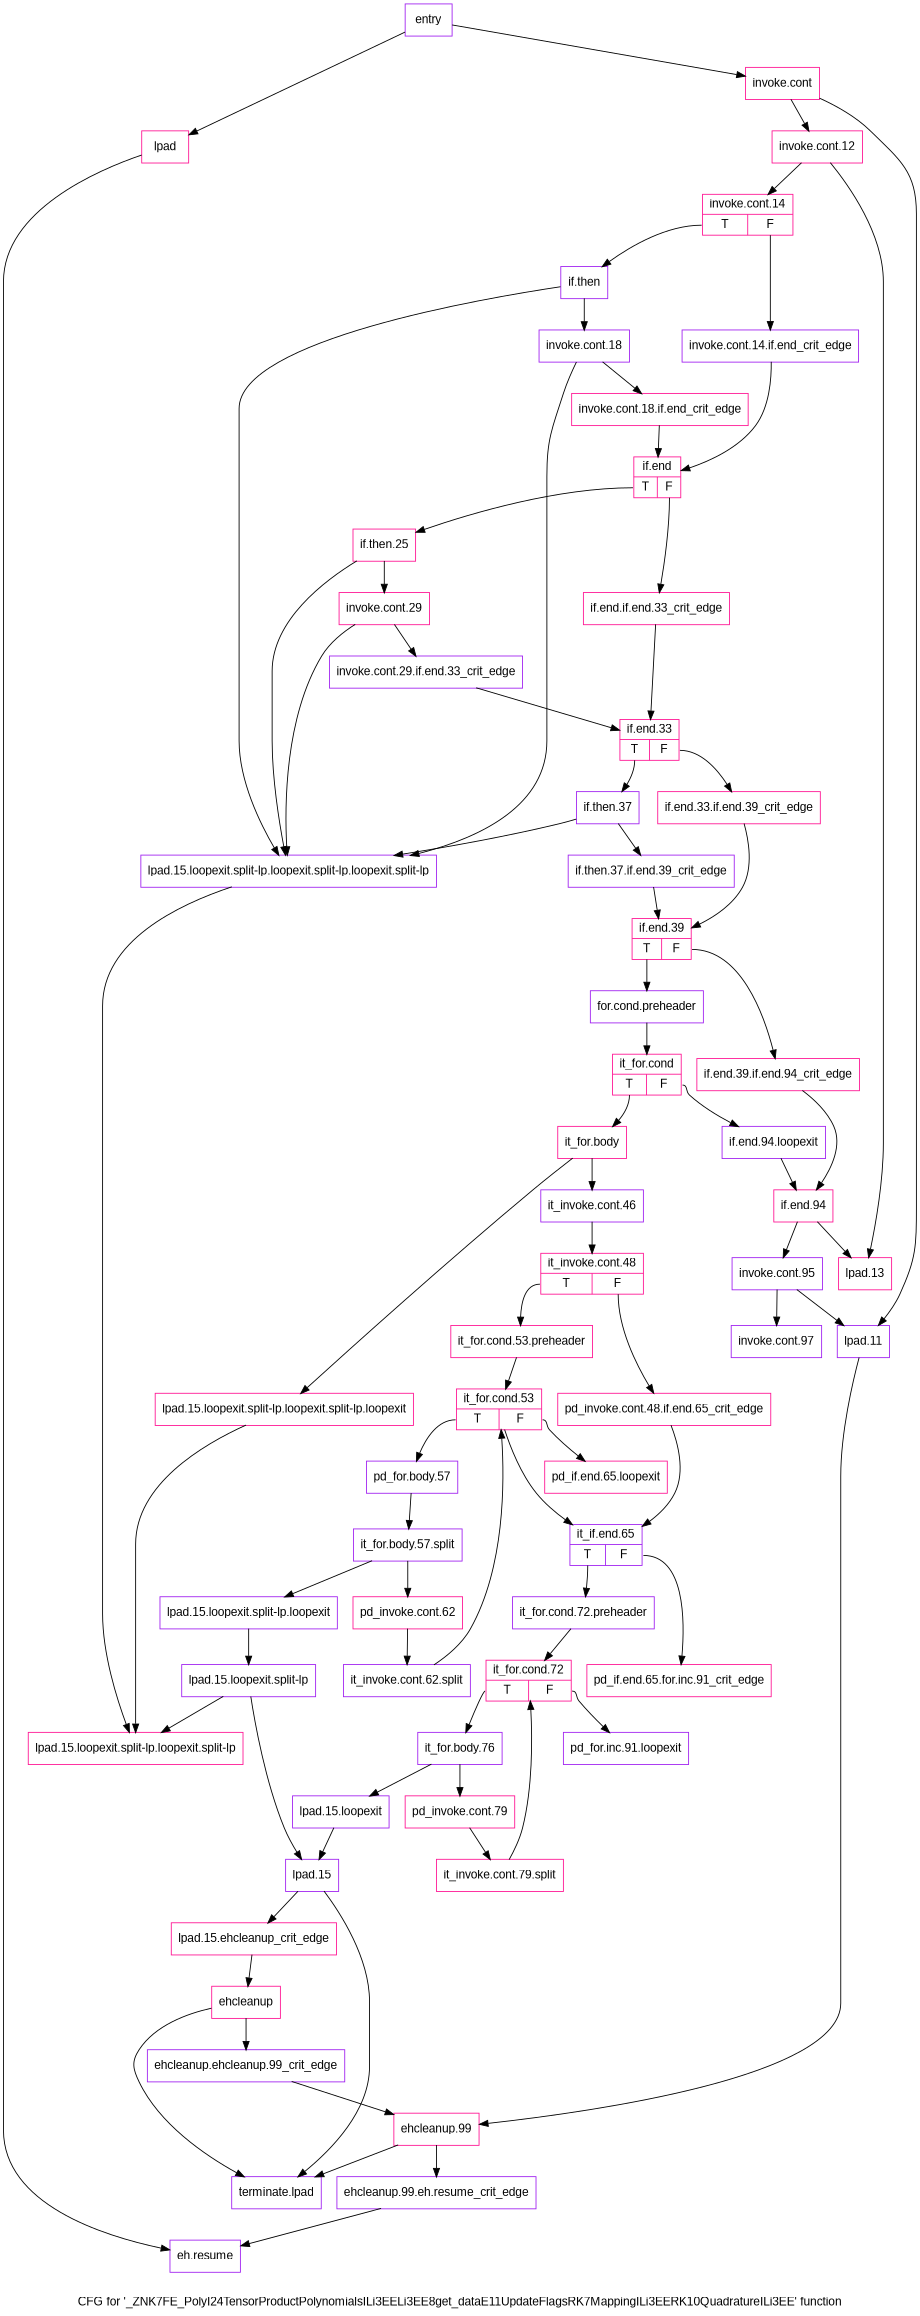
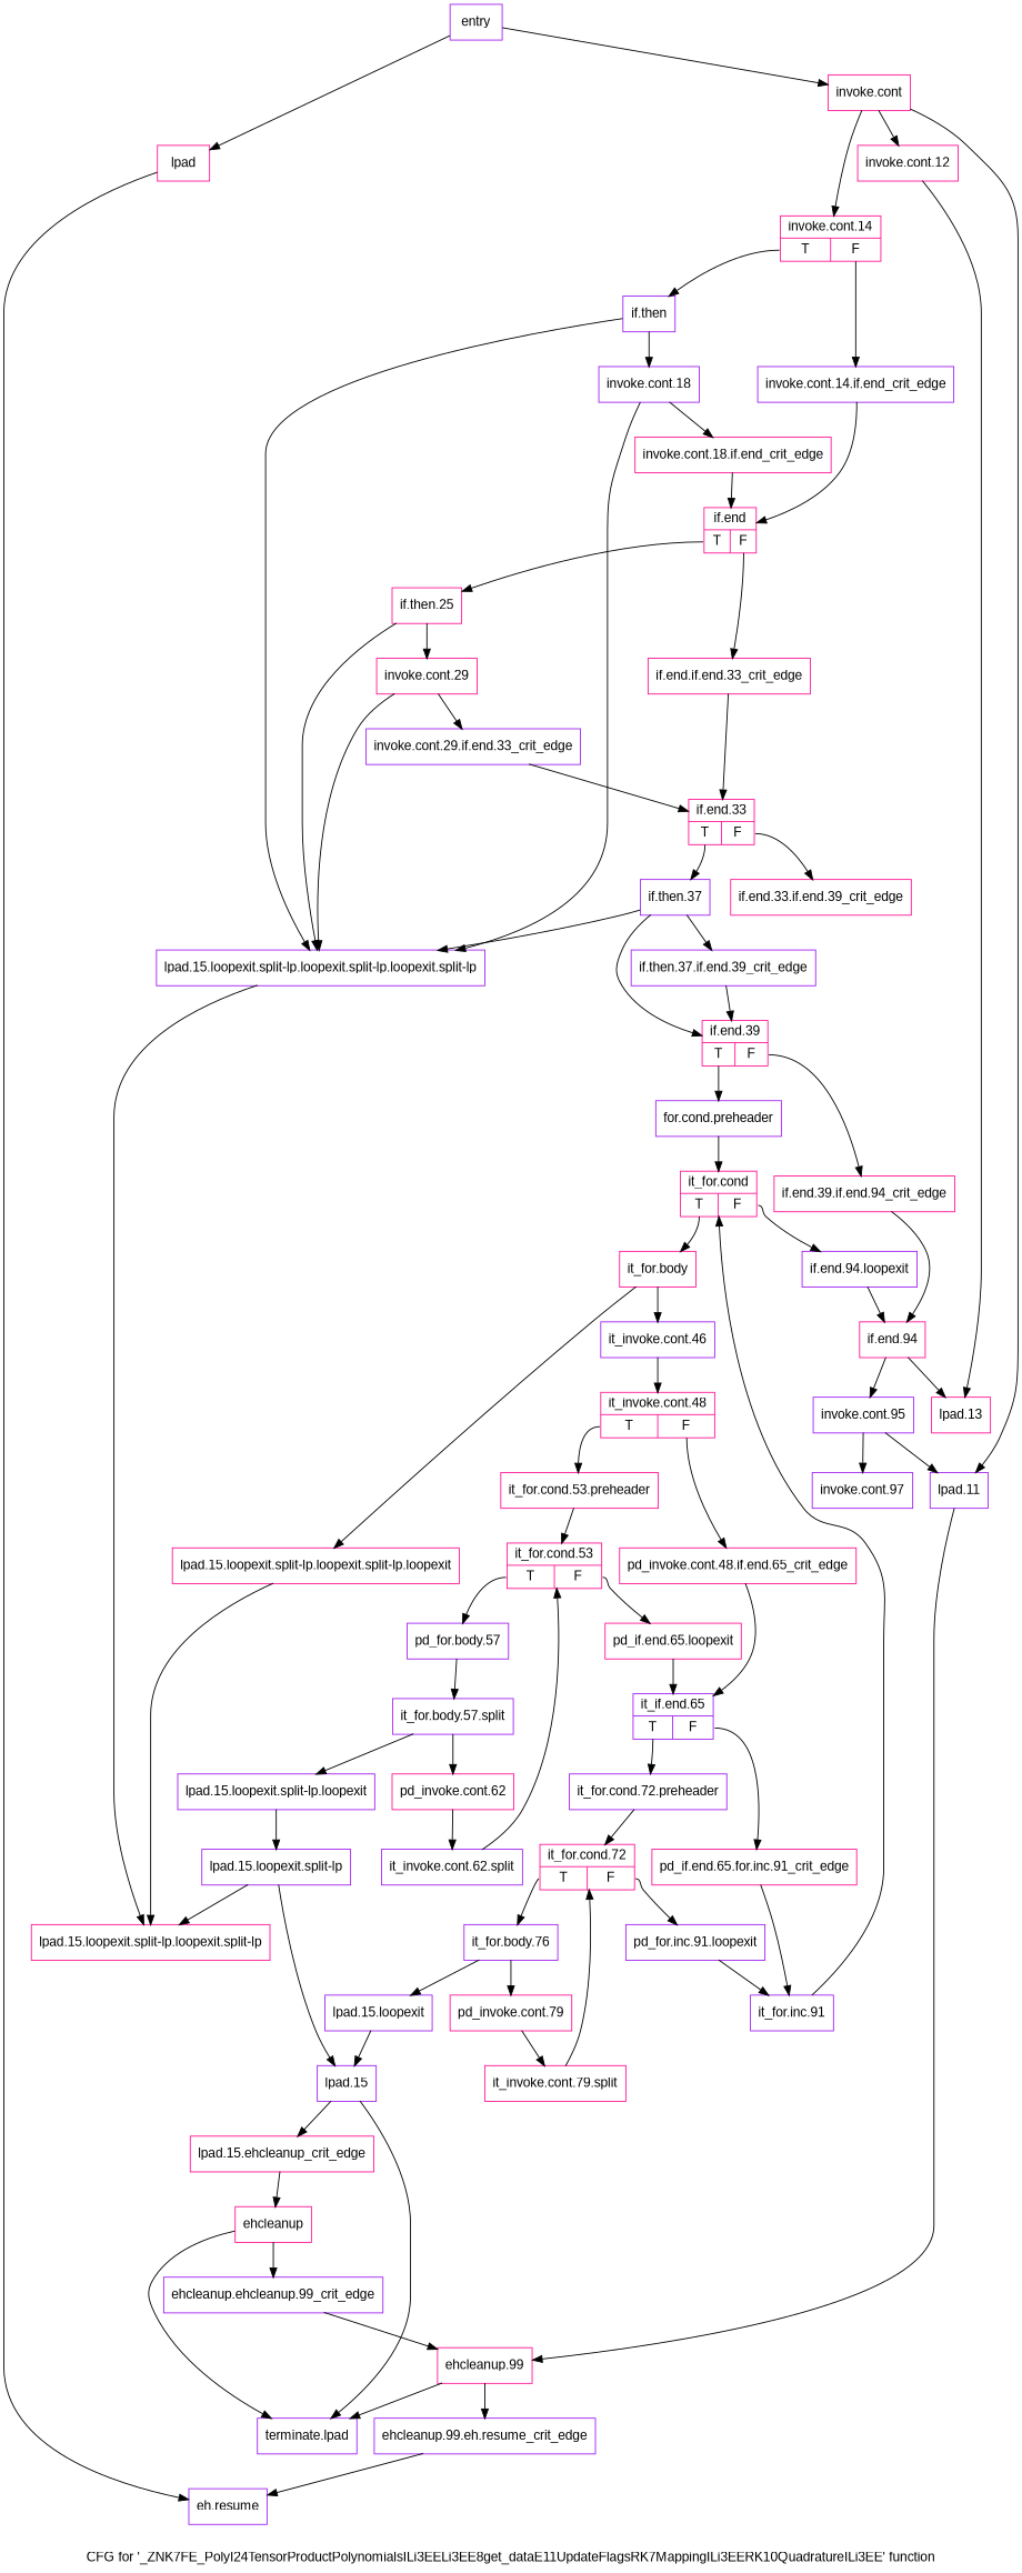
  digraph {
    fontname="Liberation Sans"
    label="CFG for '_ZNK7FE_PolyI24TensorProductPolynomialsILi3EELi3EE8get_dataE11UpdateFlagsRK7MappingILi3EERK10QuadratureILi3EE' function"
    node [color=deeppink fontname="Liberation Sans" shape=record]
    edge [fontname="Liberation Sans"]
    n1 [color=purple label="{entry}"]
    n2 [label="{invoke.cont}"]
    n3 [label="{lpad}"]
    n4 [label="{invoke.cont.12}"]
    n5 [color=purple label="{lpad.11}"]
    n6 [color=purple label="{eh.resume}"]
    n7 [label="{invoke.cont.14|{<s0>T|<s1>F}}"]
    n8 [label="{lpad.13}"]
    n9 [label="{ehcleanup.99}"]
    n10 [color=purple label="{if.then}"]
    n11 [color=purple label="{invoke.cont.14.if.end_crit_edge}"]
    n12 [color=purple label="{terminate.lpad}"]
    n13 [color=purple label="{ehcleanup.99.eh.resume_crit_edge}"]
    n14 [color=purple label="{invoke.cont.18}"]
    n15 [color=purple label="{lpad.15.loopexit.split-lp.loopexit.split-lp.loopexit.split-lp}"]
    n16 [label="{if.end|{<s0>T|<s1>F}}"]
    n17 [label="{ehcleanup}"]
    n18 [color=purple label="{ehcleanup.ehcleanup.99_crit_edge}"]
    n19 [label="{invoke.cont.18.if.end_crit_edge}"]
    n20 [label="{lpad.15.loopexit.split-lp.loopexit.split-lp}"]
    n21 [label="{if.then.25}"]
    n22 [label="{if.end.if.end.33_crit_edge}"]
    n23 [label="{invoke.cont.29}"]
    n24 [label="{if.end.33|{<s0>T|<s1>F}}"]
    n25 [color=purple label="{lpad.15.loopexit}"]
    n26 [color=purple label="{lpad.15}"]
    n27 [label="{lpad.15.ehcleanup_crit_edge}"]
    n28 [color=purple label="{lpad.15.loopexit.split-lp.loopexit}"]
    n29 [color=purple label="{lpad.15.loopexit.split-lp}"]
    n30 [label="{lpad.15.loopexit.split-lp.loopexit.split-lp.loopexit}"]
    n31 [color=purple label="{invoke.cont.29.if.end.33_crit_edge}"]
    n32 [color=purple label="{if.then.37}"]
    n33 [label="{if.end.33.if.end.39_crit_edge}"]
    n34 [color=purple label="{if.then.37.if.end.39_crit_edge}"]
    n35 [label="{if.end.39|{<s0>T|<s1>F}}"]
    n36 [color=purple label="{for.cond.preheader}"]
    n37 [label="{if.end.39.if.end.94_crit_edge}"]
    n38 [label="{it_for.cond|{<s0>T|<s1>F}}"]
    n39 [label="{if.end.94}"]
    n40 [label="{it_for.body}"]
    n41 [color=purple label="{if.end.94.loopexit}"]
    n42 [color=purple label="{invoke.cont.95}"]
    n43 [color=purple label="{invoke.cont.97}"]
    n44 [color=purple label="{it_invoke.cont.46}"]
    n45 [label="{it_invoke.cont.48|{<s0>T|<s1>F}}"]
    n46 [label="{it_for.cond.53.preheader}"]
    n47 [label="{pd_invoke.cont.48.if.end.65_crit_edge}"]
    n48 [label="{it_for.cond.53|{<s0>T|<s1>F}}"]
    n49 [color=purple label="{it_if.end.65|{<s0>T|<s1>F}}"]
    n50 [color=purple label="{pd_for.body.57}"]
    n51 [label="{pd_if.end.65.loopexit}"]
    n52 [color=purple label="{it_for.cond.72.preheader}"]
    n53 [label="{pd_if.end.65.for.inc.91_crit_edge}"]
    n54 [label="{it_for.cond.72|{<s0>T|<s1>F}}"]
+   n55 [color=purple label="{it_for.inc.91}"]
    n56 [color=purple label="{it_for.body.57.split}"]
    n57 [label="{pd_invoke.cont.62}"]
    n58 [color=purple label="{it_invoke.cont.62.split}"]
    n59 [color=purple label="{it_for.body.76}"]
    n60 [color=purple label="{pd_for.inc.91.loopexit}"]
    n61 [label="{pd_invoke.cont.79}"]
    n62 [label="{it_invoke.cont.79.split}"]
    n1 -> n2
    n1 -> n3
    n2 -> n4
    n2 -> n5
    n3 -> n6
-   n4 -> n7
+   n2 -> n7
    n4 -> n8
    n5 -> n9
    n7 -> n10 [tailport=s0]
    n7 -> n11 [tailport=s1]
    n9 -> n12
    n9 -> n13
    n10 -> n14
    n10 -> n15
    n11 -> n16
    n13 -> n6
    n14 -> n15
    n14 -> n19
    n15 -> n20
    n16 -> n21 [tailport=s0]
    n16 -> n22 [tailport=s1]
    n17 -> n12
    n17 -> n18
    n18 -> n9
    n19 -> n16
    n21 -> n15
    n21 -> n23
    n22 -> n24
    n23 -> n15
    n23 -> n31
    n24 -> n32 [tailport=s0]
    n24 -> n33 [tailport=s1]
    n25 -> n26
    n26 -> n12
    n26 -> n27
    n27 -> n17
    n28 -> n29
    n29 -> n20
    n29 -> n26
    n30 -> n20
    n31 -> n24
    n32 -> n15
    n32 -> n34
-   n33 -> n35
+   n32 -> n35
    n34 -> n35
    n35 -> n36 [tailport=s0]
    n35 -> n37 [tailport=s1]
    n36 -> n38
    n37 -> n39
    n38 -> n40 [tailport=s0]
    n38 -> n41 [tailport=s1]
    n39 -> n8
    n39 -> n42
    n40 -> n30
    n40 -> n44
    n41 -> n39
    n42 -> n5
    n42 -> n43
    n44 -> n45
    n45 -> n46 [tailport=s0]
    n45 -> n47 [tailport=s1]
    n46 -> n48
    n47 -> n49
    n48 -> n50 [tailport=s0]
    n48 -> n51 [tailport=s1]
    n49 -> n52 [tailport=s0]
    n49 -> n53 [tailport=s1]
    n50 -> n56
-   n48 -> n49
+   n51 -> n49
    n52 -> n54
+   n53 -> n55
    n54 -> n59 [tailport=s0]
    n54 -> n60 [tailport=s1]
+   n55 -> n38
    n56 -> n28
    n56 -> n57
    n57 -> n58
    n58 -> n48
    n59 -> n25
    n59 -> n61
+   n60 -> n55
    n61 -> n62
    n62 -> n54
  }
